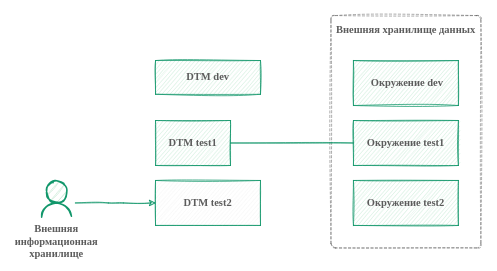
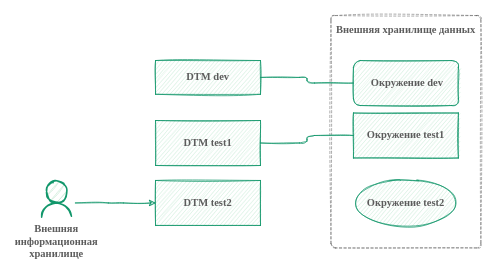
  <mxCell id="0" />
  <mxCell id="1" parent="0" />
  <mxCell id="2" value="" style="rounded=1;whiteSpace=wrap;html=1;fillColor=none;arcSize=3;strokeColor=#5C5C5C;dashed=1;shadow=0;sketch=1;opacity=70;" parent="1" vertex="1"><mxGeometry x="441" y="20" width="200" height="310" as="geometry" /></mxCell>
  <mxCell id="3" value="" style="edgeStyle=orthogonalEdgeStyle;curved=0;rounded=1;orthogonalLoop=1;jettySize=auto;html=1;startArrow=classic;startFill=1;endArrow=none;endFill=0;fontFamily=Comic Sans MS;fontColor=#5C5C5C;sketch=1;strokeColor=#12976B;" parent="1" source="4" edge="1"><mxGeometry relative="1" as="geometry"><mxPoint x="100" y="270" as="targetPoint" /></mxGeometry></mxCell>
- <mxCell id="4" value="&lt;font style=&quot;font-size: 14px&quot;&gt;DTM&amp;nbsp;test2&lt;/font&gt;" style="rounded=0;whiteSpace=wrap;html=1;fontStyle=1;fontFamily=Comic Sans MS;fontColor=#5C5C5C;sketch=1;fillStyle=auto;strokeColor=#12976B;fillColor=#f5f5f5;" parent="1" vertex="1"><mxGeometry x="207" y="240" width="140" height="60" as="geometry" /></mxCell>
+ <mxCell id="4" value="&lt;font style=&quot;font-size: 14px&quot;&gt;DTM&amp;nbsp;test2&lt;/font&gt;" style="rounded=0;whiteSpace=wrap;html=1;fontStyle=1;fontFamily=Comic Sans MS;fontColor=#5C5C5C;sketch=1;fillStyle=auto;strokeColor=#12976B;fillColor=#CCEBD8;" parent="1" vertex="1"><mxGeometry x="207" y="240" width="140" height="60" as="geometry" /></mxCell>
  <mxCell id="5" value="" style="group;fontStyle=1;fontFamily=Comic Sans MS;fontColor=#5C5C5C;sketch=1;opacity=40;" parent="1" vertex="1" connectable="0"><mxGeometry x="55" y="240" width="40" height="70" as="geometry" /></mxCell>
  <mxCell id="6" value="" style="ellipse;whiteSpace=wrap;html=1;rounded=0;strokeWidth=2;fontFamily=Comic Sans MS;fontColor=#5C5C5C;sketch=1;strokeColor=#12976B;fillColor=#CCEBD8;" parent="5" vertex="1"><mxGeometry x="5" width="30" height="30" as="geometry" /></mxCell>
  <mxCell id="7" value="" style="verticalLabelPosition=bottom;verticalAlign=top;html=1;shape=mxgraph.basic.arc;startAngle=0.758;endAngle=0.232;rounded=0;strokeWidth=2;fontFamily=Comic Sans MS;fontColor=#5C5C5C;sketch=1;fillColor=none;strokeColor=#12976B;" parent="5" vertex="1"><mxGeometry y="30" width="40" height="40" as="geometry" /></mxCell>
- <mxCell id="8" value="&lt;font style=&quot;font-size: 14px&quot;&gt;DTM&amp;nbsp;test1&lt;/font&gt;" style="rounded=0;whiteSpace=wrap;html=1;fontStyle=1;fontFamily=Comic Sans MS;fontColor=#5C5C5C;sketch=1;fillStyle=auto;strokeColor=#12976B;fillColor=#CCEBD8;" parent="1" vertex="1"><mxGeometry x="207" y="160" width="100" height="60" as="geometry" /></mxCell>
+ <mxCell id="8" value="&lt;font style=&quot;font-size: 14px&quot;&gt;DTM&amp;nbsp;test1&lt;/font&gt;" style="rounded=0;whiteSpace=wrap;html=1;fontStyle=1;fontFamily=Comic Sans MS;fontColor=#5C5C5C;sketch=1;fillStyle=auto;strokeColor=#12976B;fillColor=#CCEBD8;" parent="1" vertex="1"><mxGeometry x="207" y="160" width="140" height="60" as="geometry" /></mxCell>
  <mxCell id="9" value="&lt;font style=&quot;font-size: 14px&quot;&gt;DTM&amp;nbsp;dev&lt;/font&gt;" style="rounded=0;whiteSpace=wrap;html=1;fontStyle=1;fontFamily=Comic Sans MS;fontColor=#5C5C5C;sketch=1;fillStyle=auto;strokeColor=#12976B;fillColor=#CCEBD8;" parent="1" vertex="1"><mxGeometry x="207" y="80" width="140" height="45" as="geometry" /></mxCell>
- <mxCell id="10" value="&lt;font style=&quot;font-size: 14px&quot;&gt;Окружение test2&lt;/font&gt;" style="rounded=0;whiteSpace=wrap;html=1;fontStyle=1;fontFamily=Comic Sans MS;fontColor=#5C5C5C;sketch=1;fillStyle=auto;strokeColor=#12976B;fillColor=#CCEBD8;" parent="1" vertex="1"><mxGeometry x="471" y="240" width="140" height="60" as="geometry" /></mxCell>
- <mxCell id="11" value="&lt;font style=&quot;font-size: 14px&quot;&gt;Окружение test1&lt;/font&gt;" style="rounded=0;whiteSpace=wrap;html=1;fontStyle=1;fontFamily=Comic Sans MS;fontColor=#5C5C5C;sketch=1;fillStyle=auto;strokeColor=#12976B;fillColor=#CCEBD8;" parent="1" vertex="1"><mxGeometry x="471" y="160" width="140" height="60" as="geometry" /></mxCell>
- <mxCell id="12" value="&lt;font style=&quot;font-size: 14px&quot;&gt;&amp;nbsp;Окружение dev&lt;/font&gt;" style="rounded=0;whiteSpace=wrap;html=1;fontStyle=1;fontFamily=Comic Sans MS;fontColor=#5C5C5C;sketch=1;fillStyle=auto;strokeColor=#12976B;fillColor=#CCEBD8;" parent="1" vertex="1"><mxGeometry x="471" y="80" width="140" height="60" as="geometry" /></mxCell>
+ <mxCell id="10" value="&lt;font style=&quot;font-size: 14px&quot;&gt;Окружение test2&lt;/font&gt;" style="ellipse;whiteSpace=wrap;html=1;fontStyle=1;fontFamily=Comic Sans MS;fontColor=#5C5C5C;sketch=1;fillStyle=auto;strokeColor=#12976B;fillColor=#CCEBD8;" parent="1" vertex="1"><mxGeometry x="471" y="240" width="140" height="60" as="geometry" /></mxCell>
+ <mxCell id="11" value="&lt;font style=&quot;font-size: 14px&quot;&gt;Окружение test1&lt;/font&gt;" style="rounded=0;whiteSpace=wrap;html=1;fontStyle=1;fontFamily=Comic Sans MS;fontColor=#5C5C5C;sketch=1;fillStyle=auto;strokeColor=#12976B;fillColor=#CCEBD8;" parent="1" vertex="1"><mxGeometry x="471" y="150" width="140" height="60" as="geometry" /></mxCell>
+ <mxCell id="12" value="&lt;font style=&quot;font-size: 14px&quot;&gt;&amp;nbsp;Окружение dev&lt;/font&gt;" style="whiteSpace=wrap;html=1;fontStyle=1;fontFamily=Comic Sans MS;fontColor=#5C5C5C;sketch=1;fillStyle=auto;strokeColor=#12976B;fillColor=#CCEBD8;rounded=1;" parent="1" vertex="1"><mxGeometry x="471" y="80" width="140" height="60" as="geometry" /></mxCell>
  <mxCell id="13" value="&lt;font color=&quot;#5c5c5c&quot; face=&quot;Comic Sans MS&quot; size=&quot;1&quot;&gt;&lt;b style=&quot;font-size: 14px&quot;&gt;Внешняя хранилище данных&lt;/b&gt;&lt;/font&gt;" style="text;html=1;strokeColor=none;fillColor=none;align=center;verticalAlign=middle;whiteSpace=wrap;rounded=0;" parent="1" vertex="1"><mxGeometry x="441" y="20" width="200" height="40" as="geometry" /></mxCell>
  <mxCell id="14" value="" style="edgeStyle=orthogonalEdgeStyle;curved=0;rounded=1;orthogonalLoop=1;jettySize=auto;html=1;startArrow=none;startFill=0;endArrow=none;endFill=0;fontFamily=Comic Sans MS;fontColor=#5C5C5C;sketch=1;strokeColor=#12976B;exitX=0;exitY=0.5;exitDx=0;exitDy=0;entryX=1;entryY=0.5;entryDx=0;entryDy=0;" parent="1" source="11" target="8" edge="1"><mxGeometry relative="1" as="geometry"><mxPoint x="357" y="280" as="targetPoint" /><mxPoint x="507" y="280" as="sourcePoint" /></mxGeometry></mxCell>
+ <mxCell id="15" value="" style="edgeStyle=orthogonalEdgeStyle;curved=0;rounded=1;orthogonalLoop=1;jettySize=auto;html=1;startArrow=none;startFill=0;endArrow=none;endFill=0;fontFamily=Comic Sans MS;fontColor=#5C5C5C;sketch=1;strokeColor=#12976B;exitX=0;exitY=0.5;exitDx=0;exitDy=0;entryX=1;entryY=0.5;entryDx=0;entryDy=0;" parent="1" source="12" target="9" edge="1"><mxGeometry relative="1" as="geometry"><mxPoint x="367" y="290" as="targetPoint" /><mxPoint x="517" y="290" as="sourcePoint" /></mxGeometry></mxCell>
  <mxCell id="16" value="&lt;font color=&quot;#5c5c5c&quot; size=&quot;1&quot;&gt;&lt;b style=&quot;font-size: 14px&quot;&gt;Внешняя информационная хранилище&lt;/b&gt;&lt;/font&gt;" style="text;whiteSpace=wrap;html=1;fontStyle=0;align=center;fontFamily=Comic Sans MS;sketch=1;" parent="1" vertex="1"><mxGeometry x="20" y="290" width="110" height="49" as="geometry" /></mxCell>
